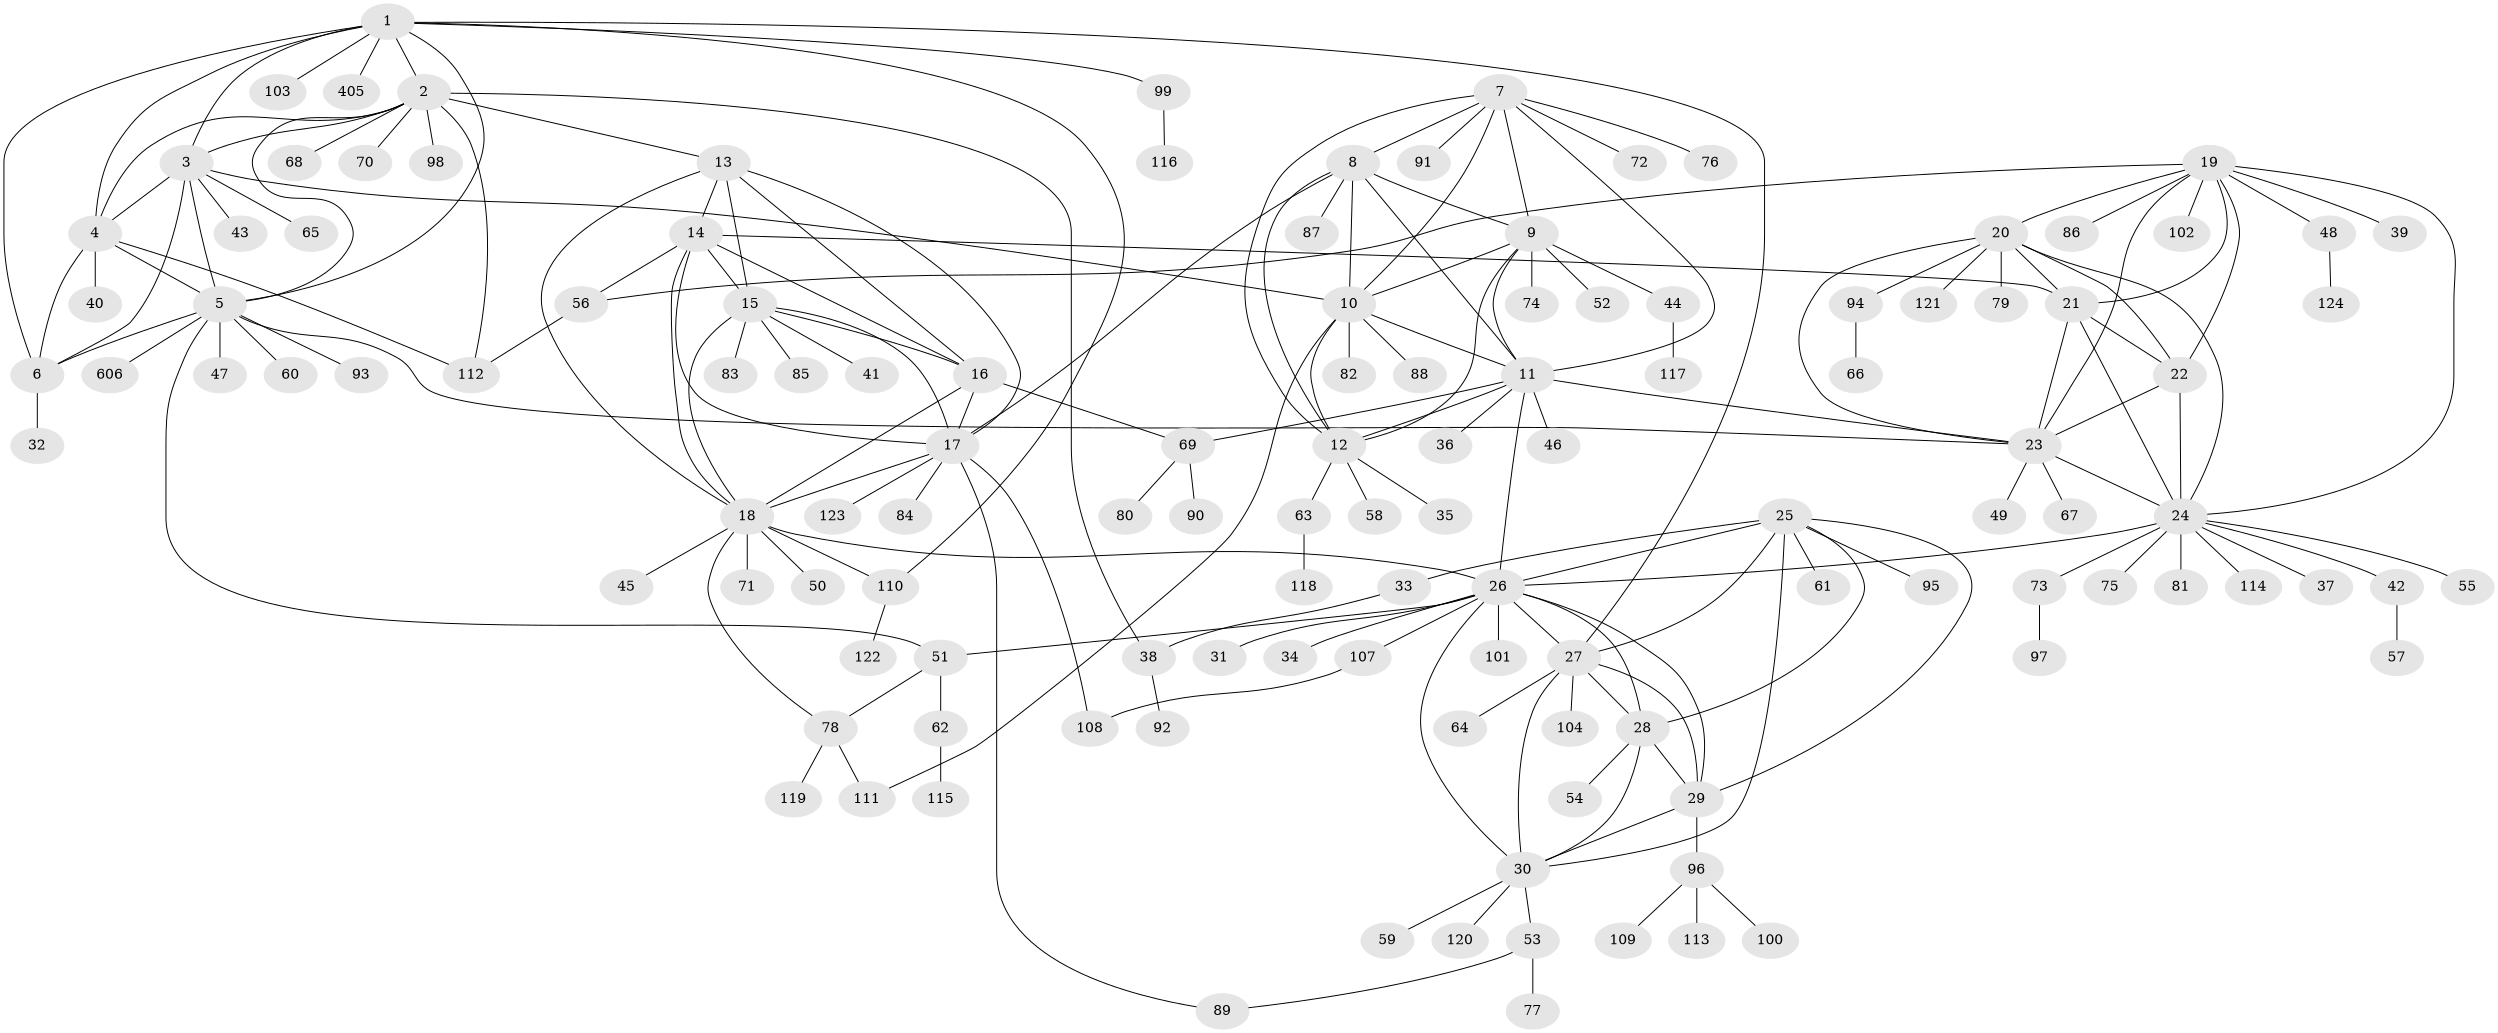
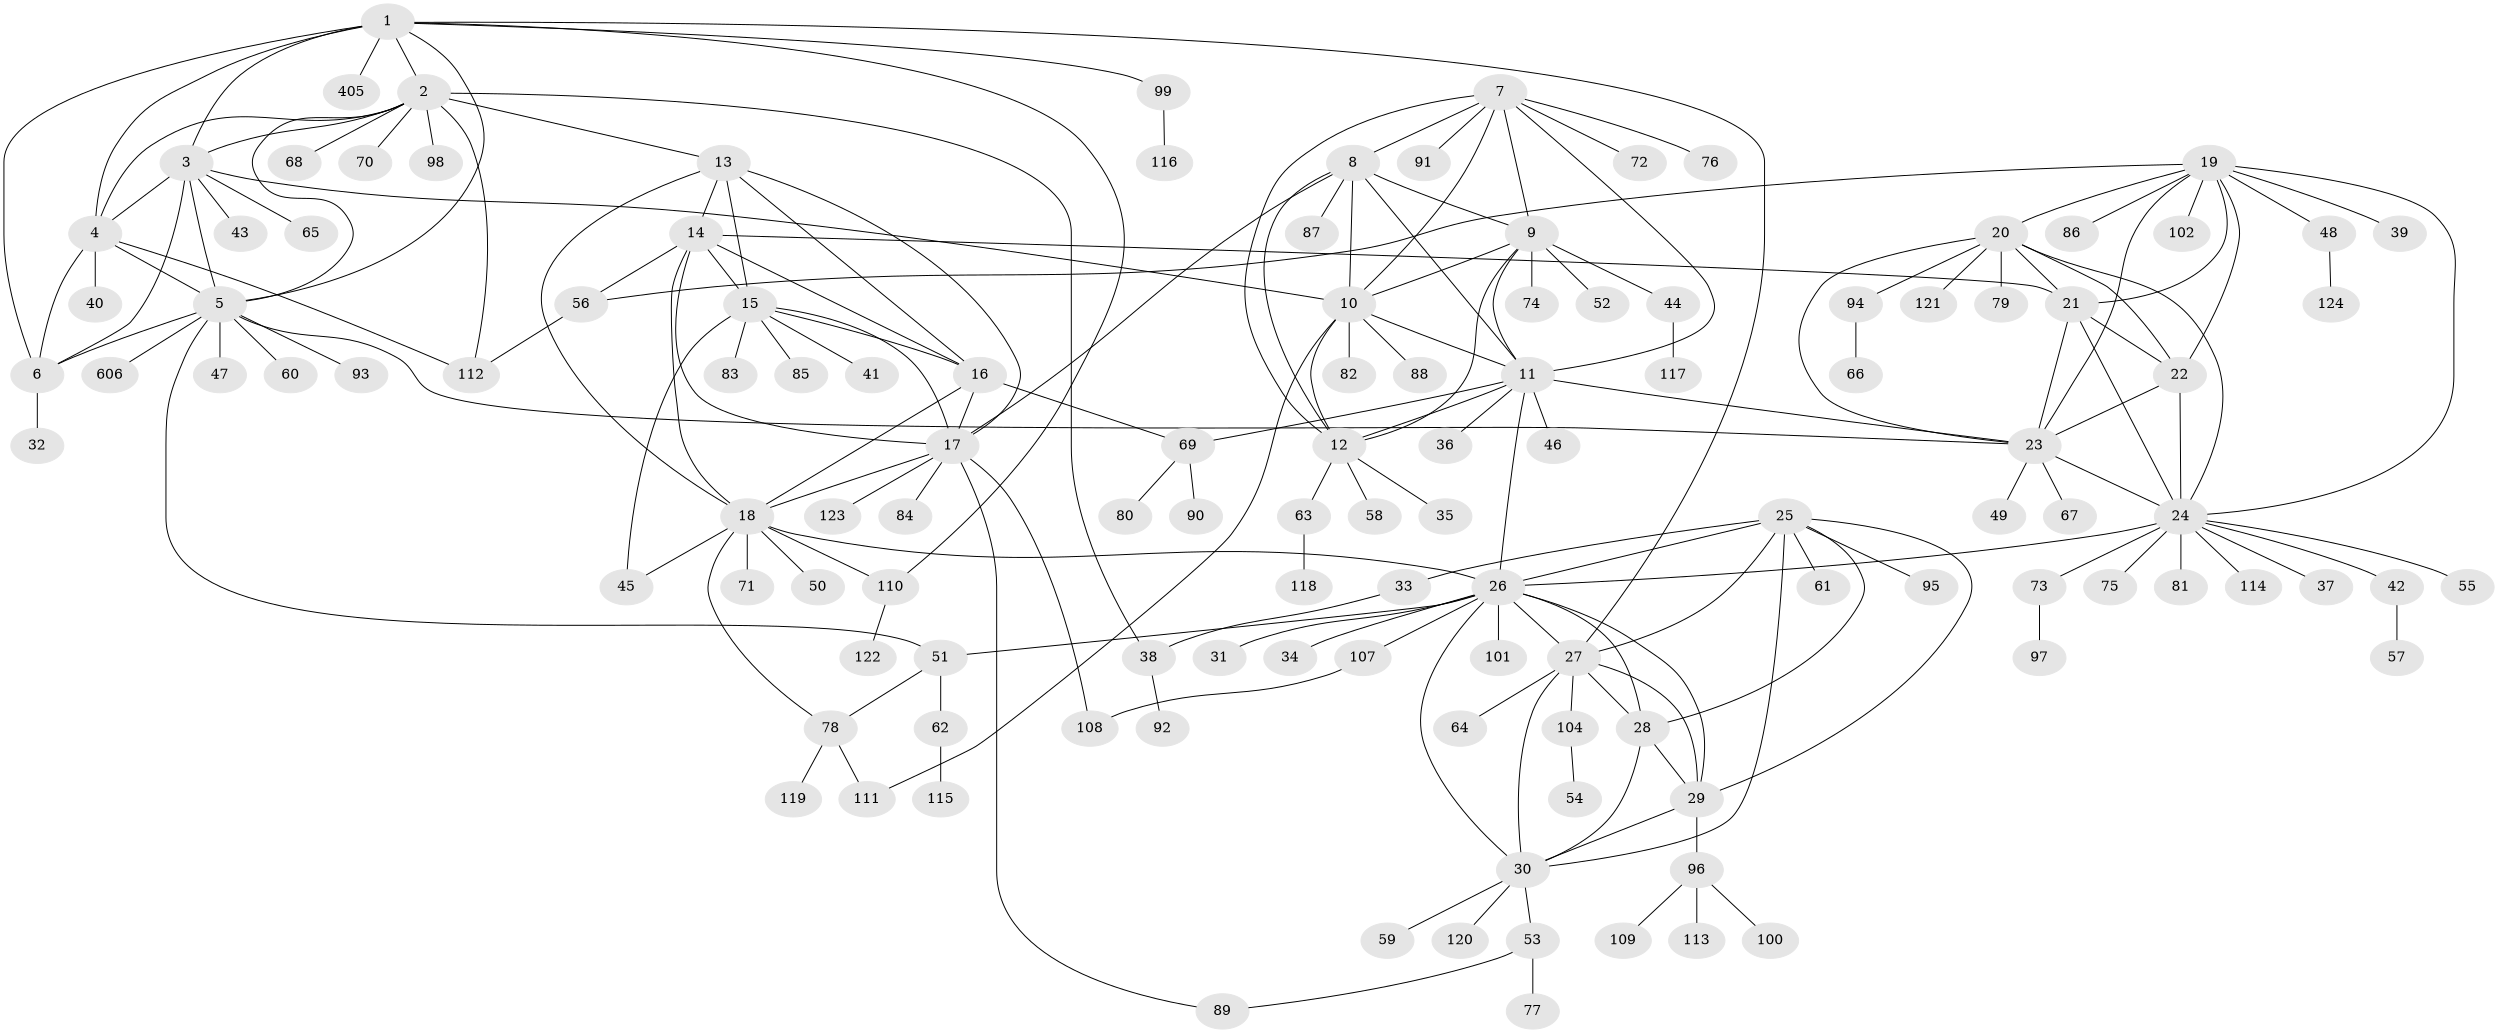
  graph {
    node [color=gray90 style=filled]
    1
    2
    3
    4
    5
    6
    27
    99
-   103
    n10 [label=405]
    110
    13
    38
    68
    70
    98
    112
    10
    43
    65
    40
    23
    47
    51
    60
    93
    n27 [label=606]
    32
    28
    29
    30
    64
    104
    116
    122
    17
    14
    15
    16
    18
    92
    11
    12
    82
    88
    111
    24
    49
    67
    78
    62
    7
    8
    9
    72
    76
    91
    87
    44
    52
    74
    26
    36
    46
    69
    35
    58
    63
    84
    89
    108
    123
    117
    31
    34
    101
    107
    80
    90
    118
    21
    56
    41
    83
    85
    45
    50
    71
    22
    33
    119
    19
    20
    39
    48
    86
    102
    79
    94
    121
    37
    42
    55
    73
    75
    81
    114
    124
    66
    57
    97
    25
    61
    95
    54
    96
    53
    59
    120
    100
    109
    113
    77
    115
    1 -- 2
    1 -- 3
    1 -- 4
    1 -- 5
    1 -- 6
    1 -- 27
    1 -- 99
-   1 -- 103
    1 -- n10
    1 -- 110
    2 -- 3
    2 -- 4
    2 -- 5
    2 -- 13
    2 -- 38
    2 -- 68
    2 -- 70
    2 -- 98
    2 -- 112
    3 -- 4
    3 -- 5
    3 -- 6
    3 -- 10
    3 -- 43
    3 -- 65
    4 -- 5
    4 -- 6
    4 -- 112
    4 -- 40
    5 -- 6
    5 -- 23
    5 -- 47
    5 -- 51
    5 -- 60
    5 -- 93
    5 -- n27
    6 -- 32
    27 -- 28
    27 -- 29
    27 -- 30
    27 -- 64
    27 -- 104
    99 -- 116
    110 -- 122
    13 -- 17
    13 -- 14
    13 -- 15
    13 -- 16
    13 -- 18
    38 -- 92
    10 -- 11
    10 -- 12
    10 -- 82
    10 -- 88
    10 -- 111
    23 -- 24
    23 -- 49
    23 -- 67
    51 -- 78
    51 -- 62
    28 -- 29
    28 -- 30
-   28 -- 54
+   104 -- 54
    29 -- 30
    29 -- 96
    30 -- 53
    30 -- 59
    30 -- 120
    17 -- 18
    17 -- 84
    17 -- 89
    17 -- 108
    17 -- 123
    14 -- 17
    14 -- 15
    14 -- 16
    14 -- 18
    14 -- 21
    14 -- 56
    15 -- 17
    15 -- 16
-   15 -- 18
+   15 -- 45
    15 -- 41
    15 -- 83
    15 -- 85
    16 -- 17
    16 -- 18
    16 -- 69
    18 -- 110
    18 -- 78
    18 -- 26
    18 -- 45
    18 -- 50
    18 -- 71
    11 -- 23
    11 -- 12
    11 -- 26
    11 -- 36
    11 -- 46
    11 -- 69
    12 -- 35
    12 -- 58
    12 -- 63
    24 -- 26
    24 -- 37
    24 -- 42
    24 -- 55
    24 -- 73
    24 -- 75
    24 -- 81
    24 -- 114
    78 -- 111
    78 -- 119
    62 -- 115
    7 -- 10
    7 -- 11
    7 -- 12
    7 -- 8
    7 -- 9
    7 -- 72
    7 -- 76
    7 -- 91
    8 -- 10
    8 -- 17
    8 -- 11
    8 -- 12
    8 -- 9
    8 -- 87
    9 -- 10
    9 -- 11
    9 -- 12
    9 -- 44
    9 -- 52
    9 -- 74
    44 -- 117
    26 -- 27
    26 -- 51
    26 -- 28
    26 -- 29
    26 -- 30
    26 -- 31
    26 -- 34
    26 -- 101
    26 -- 107
    69 -- 80
    69 -- 90
    63 -- 118
    107 -- 108
    21 -- 23
    21 -- 24
    21 -- 22
    56 -- 112
    22 -- 23
    22 -- 24
    33 -- 38
    19 -- 23
    19 -- 24
    19 -- 21
    19 -- 56
    19 -- 22
    19 -- 20
    19 -- 39
    19 -- 48
    19 -- 86
    19 -- 102
    20 -- 23
    20 -- 24
    20 -- 21
    20 -- 22
    20 -- 79
    20 -- 94
    20 -- 121
    48 -- 124
    94 -- 66
    42 -- 57
    73 -- 97
    25 -- 27
    25 -- 28
    25 -- 29
    25 -- 30
    25 -- 26
    25 -- 33
    25 -- 61
    25 -- 95
    96 -- 100
    96 -- 109
    96 -- 113
    53 -- 89
    53 -- 77
  }
